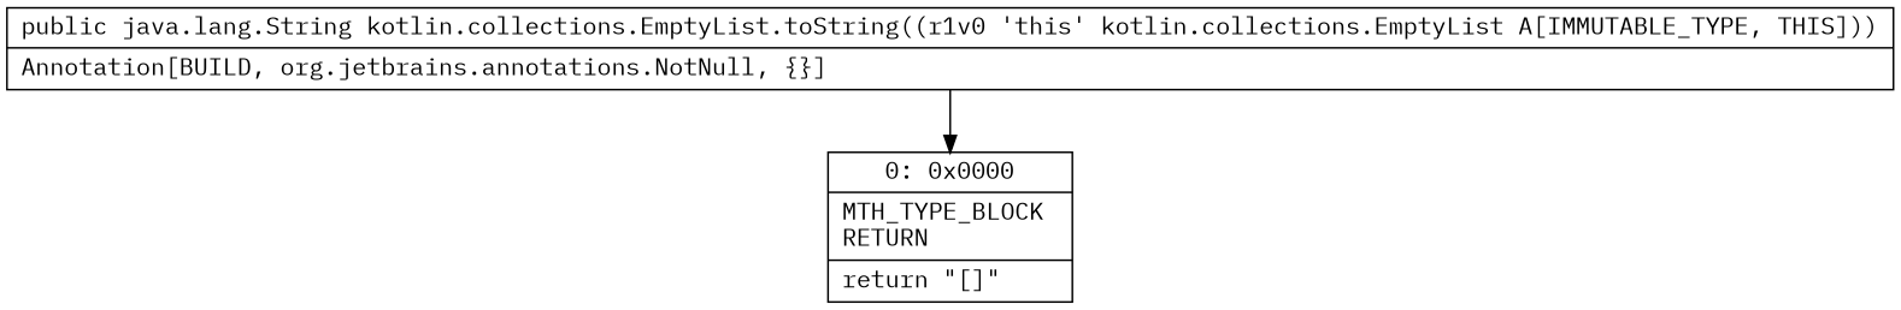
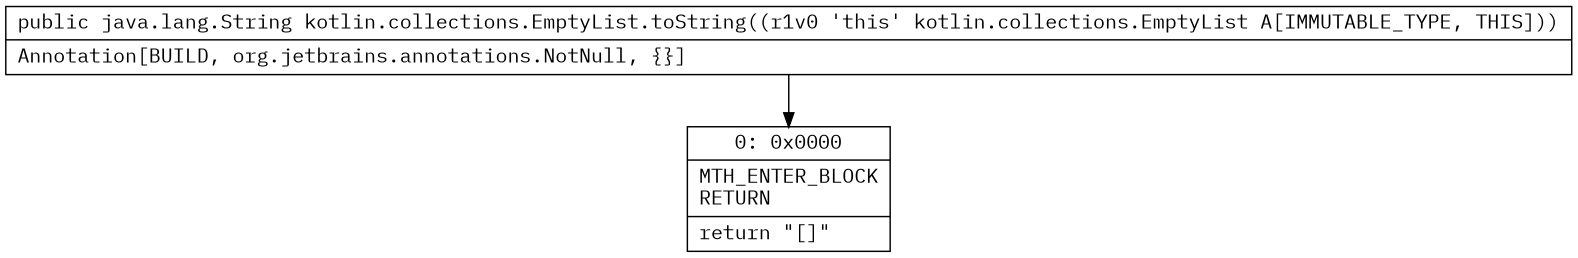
  digraph {
    fontname="IBM Plex Mono"
    node [shape=record fontname="IBM Plex Mono"]
-   n1 [label="{0\:\ 0x0000|MTH_TYPE_BLOCK\lRETURN\l|return \"[]\"\l}"]
+   n1 [label="{0\:\ 0x0000|MTH_ENTER_BLOCK\lRETURN\l|return \"[]\"\l}"]
    n2 [label="{public java.lang.String kotlin.collections.EmptyList.toString((r1v0 'this' kotlin.collections.EmptyList A[IMMUTABLE_TYPE, THIS]))  | Annotation[BUILD, org.jetbrains.annotations.NotNull, \{\}]\l}"]
    n2 -> n1 [fontname="IBM Plex Mono"]
  }
